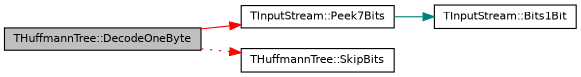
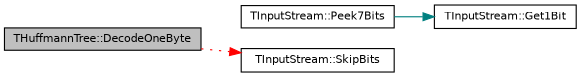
  digraph {
    rankdir=LR
    node [color=black fillcolor=white fontname=Helvetica fontsize=10 shape=record style=filled]
    edge [color=red fontname=Helvetica fontsize=10 labelfontname=Helvetica labelfontsize=10 style=solid]
    n1 [fillcolor=grey75 fontcolor=black height=0.2 label="THuffmannTree::DecodeOneByte" width=0.4]
    n2 [height=0.2 label="TInputStream::Peek7Bits" width=0.4]
-   n3 [height=0.2 label="THuffmannTree::SkipBits" width=0.4]
-   n4 [height=0.2 label="TInputStream::Bits1Bit" width=0.4]
-   n1 -> n2
+   n3 [height=0.2 label="TInputStream::SkipBits" width=0.4]
+   n4 [height=0.2 label="TInputStream::Get1Bit" width=0.4]
    n1 -> n3 [style=dotted]
    n2 -> n4 [color=teal]
  }
